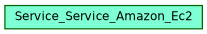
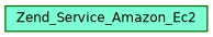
  digraph {
    rankdir=LR
-   n1 [color=darkgreen fillcolor=aquamarine fontname=Helvetica fontsize=10 height=0.2 label=Service_Service_Amazon_Ec2 shape=record style=filled width=0.4]
+   n1 [color=darkgreen fillcolor=aquamarine fontname=Helvetica fontsize=10 height=0.2 label=Zend_Service_Amazon_Ec2 shape=record style=filled width=0.4]
  }
